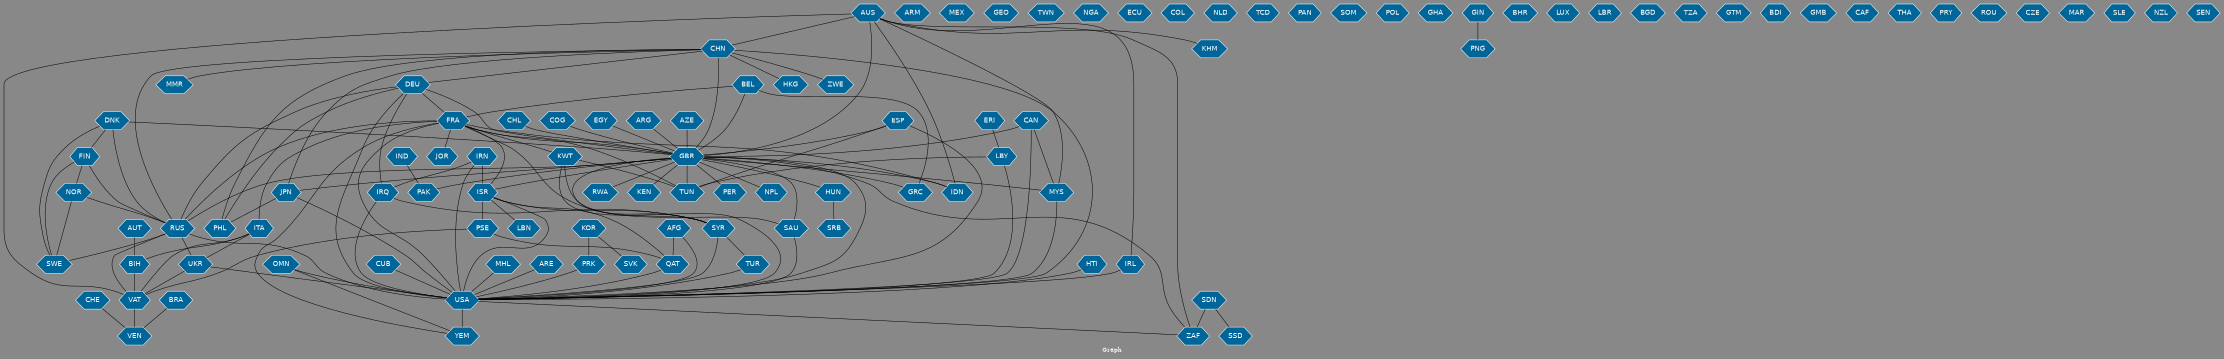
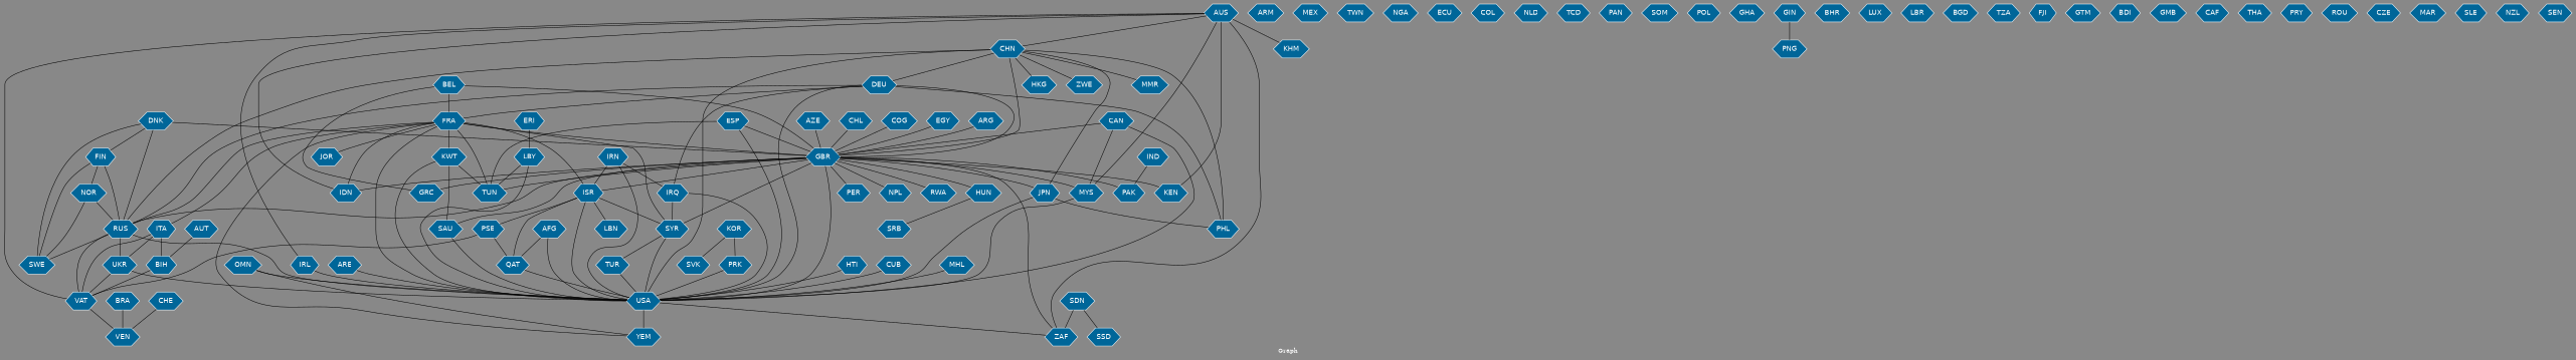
  graph {
    bgcolor="#888888"
    fontcolor=white
    fontsize=12
    label="Graph"
    node [color=white fillcolor="#006699" fontcolor=white fontname=Helvetica shape=hexagon style=filled]
    edge [arrowhead=open color=black fontcolor=white fontname=Courier fontsize=12 weight=1]
    n1 [label=PSE]
    n2 [label=VAT]
    n3 [label=QAT]
    n4 [label=VEN]
    n5 [label=USA]
    n6 [label=IRN]
    n7 [label=ISR]
    n8 [label=IRQ]
    n9 [label=YEM]
    n10 [label=ZAF]
    n11 [label=SYR]
    n12 [label=LBN]
    n13 [label=PHL]
    n14 [label=EGY]
    n15 [label=GBR]
    n16 [label=RUS]
    n17 [label=JPN]
    n18 [label=NPL]
    n19 [label=TUN]
    n20 [label=IDN]
    n21 [label=RWA]
    n22 [label=GRC]
    n23 [label=SAU]
    n24 [label=KEN]
    n25 [label=MYS]
    n26 [label=PAK]
    n27 [label=HUN]
    n28 [label=PER]
    n29 [label=ITA]
    n30 [label=UKR]
    n31 [label=BIH]
    n32 [label=SWE]
    n33 [label=CHN]
    n34 [label=DEU]
    n35 [label=HKG]
    n36 [label=ZWE]
    n37 [label=MMR]
    n38 [label=FRA]
    n39 [label=TUR]
    n40 [label=ARM]
    n41 [label=JOR]
    n42 [label=KWT]
    n43 [label=MEX]
    n44 [label=SRB]
    n45 [label=DNK]
    n46 [label=FIN]
    n47 [label=NOR]
    n48 [label=AUS]
    n49 [label=KHM]
    n50 [label=IRL]
    n51 [label=HTI]
    n52 [label=ESP]
    n53 [label=KOR]
    n54 [label=PRK]
    n55 [label=SVK]
    n56 [label=CAN]
    n57 [label=BRA]
-   n58 [label=GEO]
    n59 [label=ARG]
    n60 [label=IND]
    n61 [label=AZE]
    n62 [label=CHL]
    n63 [label=TWN]
    n64 [label=COG]
    n65 [label=NGA]
    n66 [label=ECU]
    n67 [label=LBY]
    n68 [label=COL]
    n69 [label=NLD]
    n70 [label=CUB]
    n71 [label=MHL]
    n72 [label=SDN]
    n73 [label=SSD]
    n74 [label=TCD]
    n75 [label=BEL]
    n76 [label=PAN]
    n77 [label=SOM]
    n78 [label=POL]
    n79 [label=AFG]
    n80 [label=GHA]
    n81 [label=AUT]
    n82 [label=GIN]
    n83 [label=PNG]
    n84 [label=BHR]
    n85 [label=LUX]
    n86 [label=LBR]
    n87 [label=BGD]
    n88 [label=CHE]
    n89 [label=TZA]
+   n90 [label=FJI]
    n91 [label=OMN]
    n92 [label=GTM]
    n93 [label=BDI]
    n94 [label=ARE]
    n95 [label=GMB]
    n96 [label=CAF]
    n97 [label=THA]
    n98 [label=PRY]
    n99 [label=ROU]
    n100 [label=CZE]
    n101 [label=MAR]
    n102 [label=SLE]
    n103 [label=ERI]
    n104 [label=NZL]
    n105 [label=SEN]
    n1 -- n2
    n1 -- n3
    n2 -- n4
    n3 -- n5
    n5 -- n9 [weight=4]
    n5 -- n10 [weight=3]
    n6 -- n5 [weight=2]
    n6 -- n7 [weight=2]
    n6 -- n8
    n7 -- n1 [weight=11]
    n7 -- n3
    n7 -- n5 [weight=2]
    n7 -- n11 [weight=3]
    n7 -- n12 [weight=2]
    n8 -- n5 [weight=12]
    n8 -- n11 [weight=2]
    n11 -- n5 [weight=5]
    n11 -- n39 [weight=5]
    n14 -- n15
    n15 -- n5 [weight=7]
    n15 -- n7
    n15 -- n10 [weight=2]
    n15 -- n11 [weight=3]
    n15 -- n16
    n15 -- n17
    n15 -- n18
    n15 -- n19 [weight=18]
    n15 -- n20
    n15 -- n21 [weight=4]
    n15 -- n22
    n15 -- n23
    n15 -- n24 [weight=2]
    n15 -- n25 [weight=7]
    n15 -- n26 [weight=3]
    n15 -- n27
    n15 -- n28
    n16 -- n2 [weight=3]
    n16 -- n5 [weight=8]
    n16 -- n30 [weight=9]
    n16 -- n32
    n17 -- n5 [weight=3]
    n17 -- n13
    n23 -- n5 [weight=2]
    n25 -- n5
    n27 -- n44
    n29 -- n2 [weight=2]
    n29 -- n30
    n29 -- n31 [weight=3]
    n30 -- n2 [weight=2]
    n30 -- n5
    n31 -- n2 [weight=2]
    n33 -- n5 [weight=4]
    n33 -- n13 [weight=2]
    n33 -- n15 [weight=3]
    n33 -- n16
    n33 -- n17
    n33 -- n34
    n33 -- n35 [weight=2]
    n33 -- n36
    n33 -- n37
    n34 -- n5 [weight=2]
    n34 -- n8
    n34 -- n13
    n34 -- n15 [weight=4]
    n34 -- n16 [weight=2]
    n34 -- n38
    n38 -- n5 [weight=7]
    n38 -- n7
    n38 -- n9
    n38 -- n11 [weight=2]
    n38 -- n15 [weight=4]
    n38 -- n16
    n38 -- n19 [weight=5]
    n38 -- n20
    n38 -- n29 [weight=2]
    n38 -- n41 [weight=2]
    n38 -- n42 [weight=5]
    n39 -- n5
    n42 -- n5
    n42 -- n19 [weight=5]
    n42 -- n23
    n45 -- n15 [weight=7]
    n45 -- n16
    n45 -- n32
    n45 -- n46
    n46 -- n16
    n46 -- n32
    n46 -- n47
    n47 -- n16
    n47 -- n32
    n48 -- n2
    n48 -- n10
-   n48 -- n15 [weight=4]
+   n48 -- n24 [weight=4]
    n48 -- n20
    n48 -- n25
    n48 -- n33
    n48 -- n49
    n48 -- n50
    n50 -- n5 [weight=3]
    n51 -- n5
    n52 -- n5
    n52 -- n15
    n52 -- n19
    n53 -- n54 [weight=2]
    n53 -- n55
    n54 -- n5
    n56 -- n5
    n56 -- n15 [weight=2]
    n56 -- n25
    n57 -- n4
    n59 -- n15 [weight=4]
    n60 -- n26
    n61 -- n15
    n62 -- n15
    n64 -- n15
    n67 -- n5 [weight=3]
    n67 -- n19
    n70 -- n5 [weight=2]
    n71 -- n5
    n72 -- n10 [weight=7]
    n72 -- n73
    n75 -- n15
    n75 -- n22
    n75 -- n38
    n79 -- n3
    n79 -- n5
    n81 -- n31 [weight=2]
    n82 -- n83
    n88 -- n4
    n91 -- n5
    n91 -- n9
    n94 -- n5
    n103 -- n67
  }
